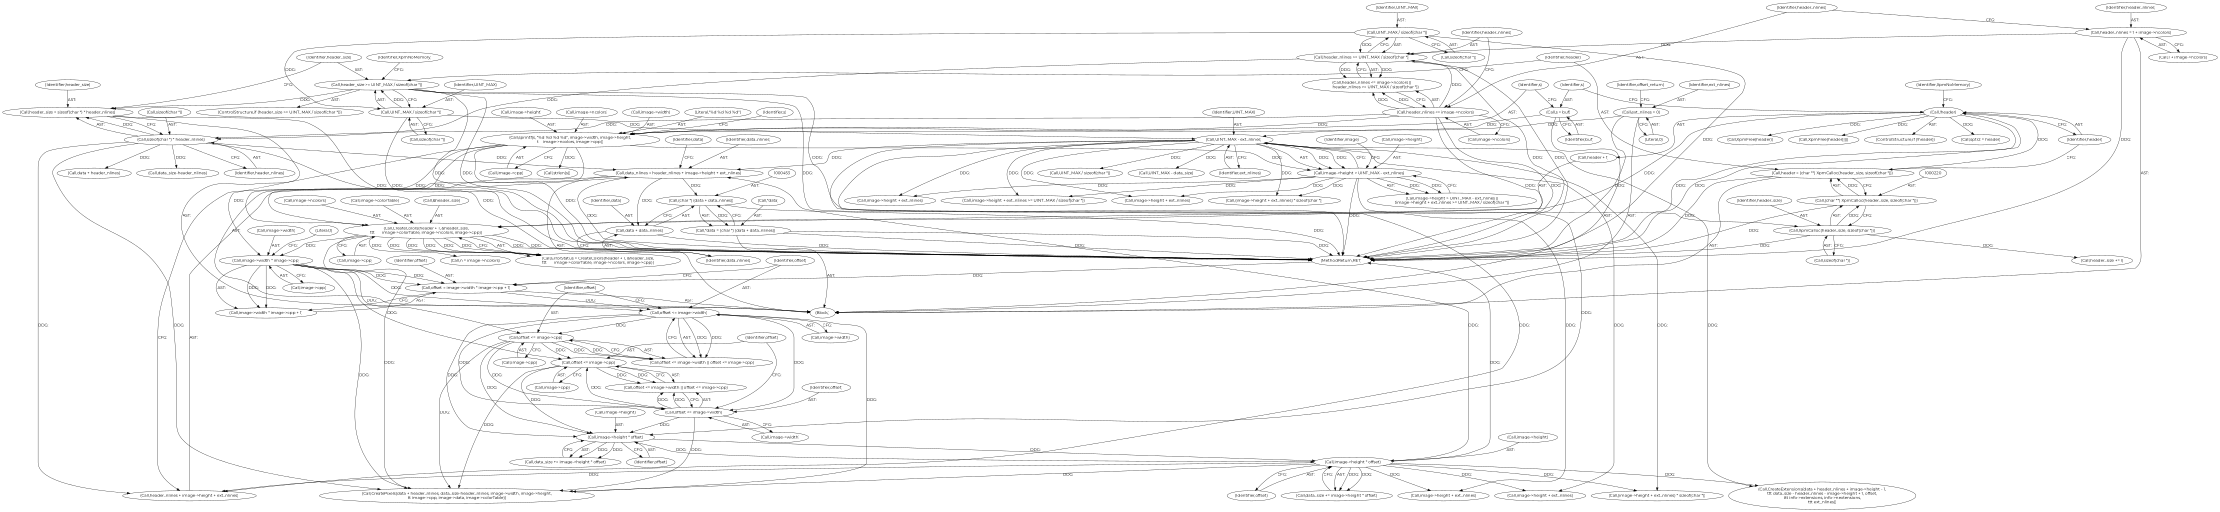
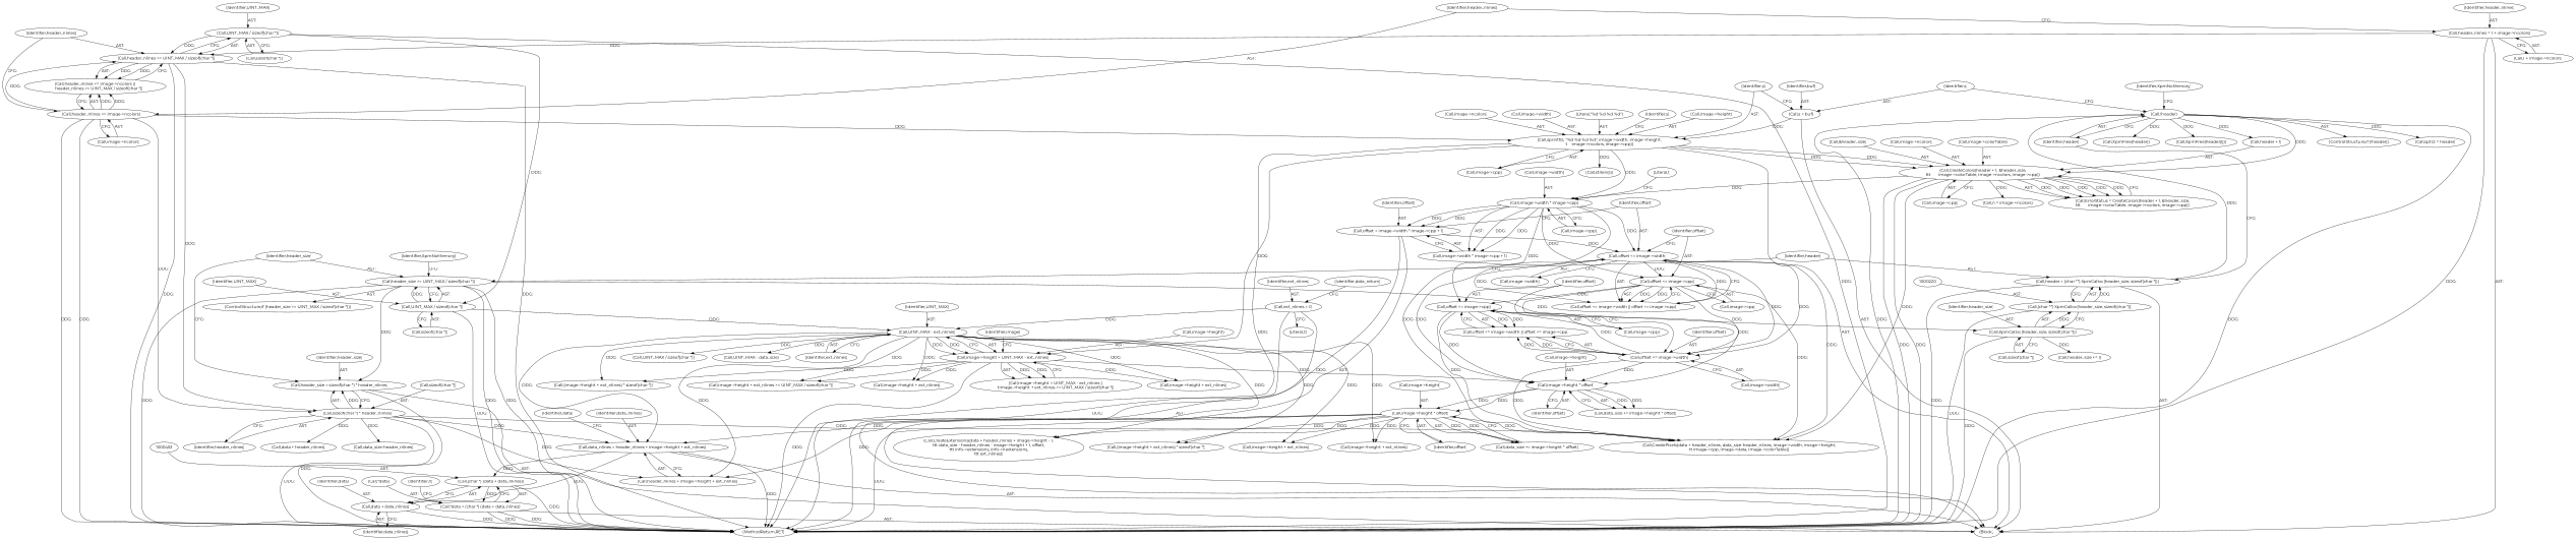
  digraph {
    fontname=Montserrat
    node [fontname=Montserrat]
    edge [fontname=Montserrat]
    n1 [label="(Call,data_nlines = header_nlines + image->height + ext_nlines)"]
    n2 [label="(Call,(char *) (data + data_nlines))"]
    n3 [label="(Call,data + data_nlines)"]
    n4 [label="(Block,)"]
    n5 [label="(MethodReturn,RET)"]
    n6 [label="(Call,header_nlines + image->height + ext_nlines)"]
    n7 [label="(Call,*data = (char *) (data + data_nlines))"]
    n8 [label="(Identifier,data_nlines)"]
    n9 [label="(Call,sizeof(char *) * header_nlines)"]
    n10 [label="(Call,header_size = sizeof(char *) * header_nlines)"]
    n11 [label="(Call,data + header_nlines)"]
    n12 [label="(Call,CreatePixels(data + header_nlines, data_size-header_nlines, image->width, image->height,\n\t\t image->cpp, image->data, image->colorTable))"]
    n13 [label="(Call,data_size-header_nlines)"]
    n14 [label="(Identifier,header_nlines)"]
    n15 [label="(Call,header_nlines <= image->ncolors)"]
    n16 [label="(Call,header_nlines >= UINT_MAX / sizeof(char *))"]
    n17 [label="(Call,sprintf(s, \"%d %d %d %d\", image->width, image->height,\n\t    image->ncolors, image->cpp))"]
    n18 [label="(Call,header_nlines <= image->ncolors ||\n       header_nlines >= UINT_MAX / sizeof(char *))"]
    n19 [label="(Call,image->ncolors)"]
    n20 [label="(Call,UINT_MAX / sizeof(char *))"]
    n21 [label="(Call,image->height > UINT_MAX - ext_nlines)"]
    n22 [label="(Call,image->width * image->cpp)"]
    n23 [label="(Call,CreateColors(header + 1, &header_size,\n\t\t\t       image->colorTable, image->ncolors, image->cpp))"]
    n24 [label="(Call,image->cpp)"]
    n25 [label="(Call,strlen(s))"]
    n26 [label="(Call,header_nlines = 1 + image->ncolors)"]
    n27 [label="(Call,1 + image->ncolors)"]
    n28 [label="(Call,UINT_MAX / sizeof(char *))"]
    n29 [label="(Call,sizeof(char *))"]
    n30 [label="(Call,UINT_MAX - ext_nlines)"]
    n31 [label="(Call,header_size >= UINT_MAX / sizeof(char *))"]
    n32 [label="(Call,sizeof(char *))"]
    n33 [label="(Call,image->height * offset)"]
    n34 [label="(Call,(image->height + ext_nlines) * sizeof(char *))"]
    n35 [label="(Call,CreateExtensions(data + header_nlines + image->height - 1,\n\t\t\t data_size - header_nlines - image->height + 1, offset,\n\t\t\t info->extensions, info->nextensions,\n\t\t\t ext_nlines))"]
    n36 [label="(Call,data_size += image->height * offset)"]
    n37 [label="(Call,image->height + ext_nlines)"]
    n38 [label="(Call,image->height + ext_nlines)"]
    n39 [label="(Identifier,offset)"]
    n40 [label="(Call,image->height * offset)"]
    n41 [label="(Identifier,offset)"]
    n42 [label="(Call,data_size += image->height * offset)"]
    n43 [label="(Call,image->height + ext_nlines)"]
    n44 [label="(Call,image->height > UINT_MAX - ext_nlines ||\n\timage->height + ext_nlines >= UINT_MAX / sizeof(char *))"]
    n45 [label="(Call,image->height + ext_nlines)"]
    n46 [label="(Call,(image->height + ext_nlines) * sizeof(char *))"]
    n47 [label="(Call,image->height + ext_nlines >= UINT_MAX / sizeof(char *))"]
    n48 [label="(Call,UINT_MAX / sizeof(char *))"]
    n49 [label="(Call,UINT_MAX - data_size)"]
    n50 [label="(Identifier,ext_nlines)"]
    n51 [label="(Call,offset <= image->cpp)"]
    n52 [label="(Call,offset <= image->width)"]
    n53 [label="(Call,offset <= image->cpp)"]
    n54 [label="(Call,offset = image->width * image->cpp + 1)"]
    n55 [label="(Call,image->width * image->cpp + 1)"]
    n56 [label="(Call,image->cpp)"]
    n57 [label="(Call,image->cpp)"]
    n58 [label="(Call,n = image->ncolors)"]
    n59 [label="(Call,ErrorStatus = CreateColors(header + 1, &header_size,\n\t\t\t       image->colorTable, image->ncolors, image->cpp))"]
    n60 [label="(Call,s = buf)"]
    n61 [label="(Identifier,buf)"]
    n62 [label="(Call,XpmCalloc(header_size, sizeof(char *)))"]
    n63 [label="(ControlStructure,if (header_size >= UINT_MAX / sizeof(char *)))"]
    n64 [label="(Call,ext_nlines = 0)"]
    n65 [label="(Literal,0)"]
    n66 [label="(Call,image->cpp)"]
    n67 [label="(Call,offset <= image->width || offset <= image->cpp)"]
    n68 [label="(Call,offset <= image->width)"]
    n69 [label="(Call,image->width)"]
    n70 [label="(Call,image->width)"]
    n71 [label="(Call,offset <= image->width || offset <= image->cpp)"]
    n72 [label="(Call,image->cpp)"]
    n73 [label="(Call,!header)"]
    n74 [label="(Identifier,header)"]
    n75 [label="(Call,XpmFree(header))"]
    n76 [label="(Call,XpmFree(header[l]))"]
    n77 [label="(ControlStructure,if (!header))"]
    n78 [label="(Call,sptr2 = header)"]
    n79 [label="(Call,header + 1)"]
    n80 [label="(Call,header = (char **) XpmCalloc(header_size, sizeof(char *)))"]
    n81 [label="(Call,(char **) XpmCalloc(header_size, sizeof(char *)))"]
    n82 [label="(Call,sizeof(char *))"]
    n83 [label="(Call,header_size += l)"]
    n84 [label="(Call,image->height)"]
    n85 [label="(Call,image->height)"]
    n86 [label="(Identifier,UINT_MAX)"]
    n87 [label="(Identifier,header)"]
    n88 [label="(Identifier,header_size)"]
    n89 [label="(Call,image->ncolors)"]
    n90 [label="(Identifier,UINT_MAX)"]
    n91 [label="(Identifier,offset)"]
    n92 [label="(Call,image->ncolors)"]
    n93 [label="(Identifier,image)"]
    n94 [label="(Identifier,header_size)"]
    n95 [label="(Identifier,header_nlines)"]
    n96 [label="(Identifier,s)"]
    n97 [label="(Call,image->colorTable)"]
    n98 [label="(Call,*data)"]
    n99 [label="(Call,image->width)"]
    n100 [label="(Identifier,offset)"]
    n101 [label="(Identifier,header_size)"]
    n102 [label="(Call,image->width)"]
    n103 [label="(Literal,\"%d %d %d %d\")"]
    n104 [label="(Identifier,offset)"]
    n105 [label="(Identifier,offset)"]
    n106 [label="(Call,&header_size)"]
+   n107 [label="(Identifier,n)"]
    n108 [label="(Identifier,data)"]
    n109 [label="(Identifier,offset)"]
    n110 [label="(Call,image->height)"]
    n111 [label="(Identifier,XpmNoMemory)"]
    n112 [label="(Identifier,header_nlines)"]
    n113 [label="(Identifier,s)"]
    n114 [label="(Literal,1)"]
    n115 [label="(Identifier,s)"]
    n116 [label="(Identifier,data)"]
    n117 [label="(Identifier,ext_nlines)"]
    n118 [label="(Call,sizeof(char *))"]
-   n119 [label="(Identifier,offset_return)"]
+   n119 [label="(Identifier,data_return)"]
    n120 [label="(Identifier,UINT_MAX)"]
    n121 [label="(Identifier,XpmNoMemory)"]
    n122 [label="(Identifier,data_nlines)"]
    n123 [label="(Identifier,header_nlines)"]
    n124 [label="(Call,image->height)"]
    1000220
    1000453
    n1 -> n2 [label="DDG: "]
    n1 -> n3 [label="DDG: "]
    n1 -> n4 [label="AST: "]
    n1 -> n5 [label="DDG: "]
    n1 -> n6 [label="CFG: "]
    n2 -> n3 [label="CFG: "]
    n2 -> n5 [label="DDG: "]
    n2 -> n7 [label="AST: "]
    n2 -> n7 [label="DDG: "]
    n3 -> n2 [label="AST: "]
    n3 -> n5 [label="DDG: "]
    n3 -> n8 [label="CFG: "]
    n6 -> n1 [label="AST: "]
    n7 -> n2 [label="CFG: "]
    n7 -> n4 [label="AST: "]
    n7 -> n5 [label="DDG: "]
    n7 -> n5 [label="DDG: "]
    n8 -> n3 [label="AST: "]
    n9 -> n1 [label="DDG: "]
    n9 -> n5 [label="DDG: "]
    n9 -> n6 [label="DDG: "]
    n9 -> n10 [label="AST: "]
    n9 -> n10 [label="DDG: "]
    n9 -> n11 [label="DDG: "]
    n9 -> n12 [label="DDG: "]
    n9 -> n13 [label="DDG: "]
    n9 -> n14 [label="CFG: "]
    n10 -> n4 [label="AST: "]
    n10 -> n5 [label="DDG: "]
    n10 -> n9 [label="CFG: "]
    n14 -> n9 [label="AST: "]
    n15 -> n5 [label="DDG: "]
    n15 -> n5 [label="DDG: "]
    n15 -> n9 [label="DDG: "]
    n15 -> n16 [label="DDG: "]
    n15 -> n17 [label="DDG: "]
    n15 -> n18 [label="AST: "]
    n15 -> n18 [label="DDG: "]
    n15 -> n18 [label="DDG: "]
    n15 -> n19 [label="CFG: "]
    n16 -> n5 [label="DDG: "]
    n16 -> n5 [label="DDG: "]
    n16 -> n9 [label="DDG: "]
    n16 -> n18 [label="AST: "]
    n16 -> n18 [label="DDG: "]
    n16 -> n18 [label="DDG: "]
    n16 -> n20 [label="CFG: "]
    n17 -> n4 [label="AST: "]
    n17 -> n5 [label="DDG: "]
    n17 -> n21 [label="DDG: "]
    n17 -> n22 [label="DDG: "]
    n17 -> n23 [label="DDG: "]
    n17 -> n23 [label="DDG: "]
    n17 -> n24 [label="CFG: "]
    n17 -> n25 [label="DDG: "]
    n18 -> n15 [label="CFG: "]
    n18 -> n16 [label="CFG: "]
    n19 -> n15 [label="AST: "]
    n20 -> n5 [label="DDG: "]
    n20 -> n16 [label="AST: "]
    n20 -> n16 [label="DDG: "]
    n20 -> n28 [label="DDG: "]
    n20 -> n29 [label="CFG: "]
    n21 -> n5 [label="DDG: "]
    n21 -> n30 [label="CFG: "]
    n21 -> n40 [label="DDG: "]
    n21 -> n43 [label="DDG: "]
    n21 -> n44 [label="AST: "]
    n21 -> n44 [label="DDG: "]
    n21 -> n44 [label="DDG: "]
    n21 -> n45 [label="DDG: "]
    n21 -> n46 [label="DDG: "]
    n21 -> n47 [label="DDG: "]
    n22 -> n12 [label="DDG: "]
    n22 -> n51 [label="DDG: "]
    n22 -> n52 [label="DDG: "]
    n22 -> n53 [label="DDG: "]
    n22 -> n54 [label="DDG: "]
    n22 -> n54 [label="DDG: "]
    n22 -> n55 [label="AST: "]
    n22 -> n55 [label="DDG: "]
    n22 -> n55 [label="DDG: "]
    n22 -> n56 [label="CFG: "]
    n23 -> n5 [label="DDG: "]
    n23 -> n5 [label="DDG: "]
    n23 -> n12 [label="DDG: "]
    n23 -> n22 [label="DDG: "]
    n23 -> n57 [label="CFG: "]
    n23 -> n58 [label="DDG: "]
    n23 -> n59 [label="AST: "]
    n23 -> n59 [label="DDG: "]
    n23 -> n59 [label="DDG: "]
    n23 -> n59 [label="DDG: "]
    n23 -> n59 [label="DDG: "]
    n23 -> n59 [label="DDG: "]
    n24 -> n17 [label="AST: "]
    n26 -> n4 [label="AST: "]
    n26 -> n5 [label="DDG: "]
    n26 -> n16 [label="DDG: "]
    n26 -> n27 [label="CFG: "]
    n27 -> n26 [label="AST: "]
    n28 -> n5 [label="DDG: "]
    n28 -> n30 [label="DDG: "]
    n28 -> n31 [label="AST: "]
    n28 -> n31 [label="DDG: "]
    n28 -> n32 [label="CFG: "]
    n29 -> n20 [label="AST: "]
    n30 -> n1 [label="DDG: "]
    n30 -> n6 [label="DDG: "]
    n30 -> n21 [label="AST: "]
    n30 -> n21 [label="DDG: "]
    n30 -> n21 [label="DDG: "]
    n30 -> n34 [label="DDG: "]
    n30 -> n35 [label="DDG: "]
    n30 -> n37 [label="DDG: "]
    n30 -> n38 [label="DDG: "]
    n30 -> n43 [label="DDG: "]
    n30 -> n45 [label="DDG: "]
    n30 -> n46 [label="DDG: "]
    n30 -> n47 [label="DDG: "]
    n30 -> n48 [label="DDG: "]
    n30 -> n49 [label="DDG: "]
    n30 -> n50 [label="CFG: "]
    n31 -> n5 [label="DDG: "]
    n31 -> n5 [label="DDG: "]
    n31 -> n5 [label="DDG: "]
    n31 -> n10 [label="DDG: "]
    n31 -> n28 [label="CFG: "]
    n31 -> n62 [label="DDG: "]
    n31 -> n63 [label="AST: "]
    n32 -> n28 [label="AST: "]
    n33 -> n1 [label="DDG: "]
    n33 -> n5 [label="DDG: "]
    n33 -> n6 [label="DDG: "]
    n33 -> n12 [label="DDG: "]
    n33 -> n34 [label="DDG: "]
    n33 -> n35 [label="DDG: "]
    n33 -> n36 [label="AST: "]
    n33 -> n36 [label="DDG: "]
    n33 -> n36 [label="DDG: "]
    n33 -> n37 [label="DDG: "]
    n33 -> n38 [label="DDG: "]
    n33 -> n39 [label="CFG: "]
    n36 -> n33 [label="CFG: "]
    n39 -> n33 [label="AST: "]
    n40 -> n33 [label="DDG: "]
    n40 -> n33 [label="DDG: "]
    n40 -> n41 [label="CFG: "]
    n40 -> n42 [label="AST: "]
    n40 -> n42 [label="DDG: "]
    n40 -> n42 [label="DDG: "]
    n41 -> n40 [label="AST: "]
    n42 -> n40 [label="CFG: "]
    n44 -> n21 [label="CFG: "]
    n50 -> n30 [label="AST: "]
    n51 -> n12 [label="DDG: "]
    n51 -> n40 [label="DDG: "]
    n51 -> n66 [label="CFG: "]
    n51 -> n67 [label="AST: "]
    n51 -> n67 [label="DDG: "]
    n51 -> n67 [label="DDG: "]
    n52 -> n12 [label="DDG: "]
    n52 -> n40 [label="DDG: "]
    n52 -> n53 [label="DDG: "]
    n52 -> n68 [label="DDG: "]
    n52 -> n68 [label="DDG: "]
    n52 -> n70 [label="CFG: "]
    n52 -> n71 [label="AST: "]
    n52 -> n71 [label="DDG: "]
    n52 -> n71 [label="DDG: "]
    n53 -> n12 [label="DDG: "]
    n53 -> n40 [label="DDG: "]
    n53 -> n51 [label="DDG: "]
    n53 -> n68 [label="DDG: "]
    n53 -> n71 [label="AST: "]
    n53 -> n71 [label="DDG: "]
    n53 -> n71 [label="DDG: "]
    n53 -> n72 [label="CFG: "]
    n54 -> n4 [label="AST: "]
-   n5 -> n54 [label="DDG: "]
+   n54 -> n5 [label="DDG: "]
    n54 -> n52 [label="DDG: "]
    n54 -> n55 [label="CFG: "]
    n55 -> n54 [label="AST: "]
    n56 -> n22 [label="AST: "]
    n57 -> n23 [label="AST: "]
    n59 -> n23 [label="CFG: "]
    n60 -> n4 [label="AST: "]
    n60 -> n17 [label="DDG: "]
-   n60 -> n61 [label="CFG: "]
    n61 -> n60 [label="AST: "]
    n62 -> n5 [label="DDG: "]
    n62 -> n81 [label="AST: "]
    n62 -> n81 [label="DDG: "]
    n62 -> n82 [label="CFG: "]
    n62 -> n83 [label="DDG: "]
    n64 -> n4 [label="AST: "]
    n64 -> n5 [label="DDG: "]
    n64 -> n30 [label="DDG: "]
    n64 -> n65 [label="CFG: "]
-   n65 -> n64 [label="AST: "]
    n66 -> n51 [label="AST: "]
    n67 -> n51 [label="CFG: "]
    n67 -> n68 [label="CFG: "]
    n68 -> n12 [label="DDG: "]
    n68 -> n40 [label="DDG: "]
    n68 -> n51 [label="DDG: "]
    n68 -> n67 [label="AST: "]
    n68 -> n67 [label="DDG: "]
    n68 -> n67 [label="DDG: "]
    n68 -> n69 [label="CFG: "]
    n69 -> n68 [label="AST: "]
    n70 -> n52 [label="AST: "]
    n71 -> n52 [label="CFG: "]
    n71 -> n53 [label="CFG: "]
    n72 -> n53 [label="AST: "]
    n73 -> n5 [label="DDG: "]
    n73 -> n5 [label="DDG: "]
    n73 -> n23 [label="DDG: "]
    n73 -> n74 [label="CFG: "]
    n73 -> n75 [label="DDG: "]
    n73 -> n76 [label="DDG: "]
    n73 -> n77 [label="AST: "]
    n73 -> n78 [label="DDG: "]
-   n73 -> n79 [label="AST: "]
+   n73 -> n79 [label="DDG: "]
    n74 -> n73 [label="AST: "]
    n74 -> n80 [label="CFG: "]
    n79 -> n23 [label="AST: "]
    n80 -> n4 [label="AST: "]
    n80 -> n5 [label="DDG: "]
    n80 -> n73 [label="DDG: "]
    n80 -> n81 [label="CFG: "]
    n81 -> n5 [label="DDG: "]
    n81 -> n62 [label="CFG: "]
    n81 -> n80 [label="AST: "]
    n81 -> n80 [label="DDG: "]
    n82 -> n62 [label="AST: "]
    n84 -> n33 [label="AST: "]
    n85 -> n40 [label="AST: "]
    n86 -> n28 [label="AST: "]
    n87 -> n31 [label="CFG: "]
    n87 -> n80 [label="AST: "]
    n88 -> n10 [label="CFG: "]
    n88 -> n31 [label="AST: "]
    n89 -> n17 [label="AST: "]
    n90 -> n30 [label="AST: "]
    n91 -> n52 [label="CFG: "]
    n91 -> n53 [label="AST: "]
    n92 -> n23 [label="AST: "]
    n93 -> n21 [label="CFG: "]
    n94 -> n10 [label="AST: "]
    n95 -> n26 [label="AST: "]
    n96 -> n17 [label="AST: "]
    n96 -> n60 [label="CFG: "]
    n97 -> n23 [label="AST: "]
    n98 -> n7 [label="AST: "]
    n99 -> n22 [label="AST: "]
    n100 -> n68 [label="AST: "]
    n101 -> n62 [label="AST: "]
    n102 -> n17 [label="AST: "]
    n103 -> n17 [label="AST: "]
    n104 -> n54 [label="AST: "]
    n105 -> n52 [label="AST: "]
    n105 -> n54 [label="CFG: "]
    n106 -> n23 [label="AST: "]
+   n107 -> n7 [label="CFG: "]
    n108 -> n1 [label="CFG: "]
    n109 -> n51 [label="AST: "]
    n109 -> n68 [label="CFG: "]
    n110 -> n21 [label="AST: "]
    n111 -> n73 [label="CFG: "]
    n112 -> n15 [label="CFG: "]
    n112 -> n16 [label="AST: "]
    n113 -> n60 [label="AST: "]
    n113 -> n73 [label="CFG: "]
    n114 -> n22 [label="CFG: "]
    n115 -> n17 [label="CFG: "]
    n116 -> n3 [label="AST: "]
    n117 -> n64 [label="AST: "]
    n118 -> n9 [label="AST: "]
    n119 -> n64 [label="CFG: "]
    n120 -> n20 [label="AST: "]
    n121 -> n31 [label="CFG: "]
    n122 -> n1 [label="AST: "]
    n123 -> n15 [label="AST: "]
    n123 -> n26 [label="CFG: "]
    n124 -> n17 [label="AST: "]
    1000220 -> n81 [label="AST: "]
    1000453 -> n2 [label="AST: "]
  }
